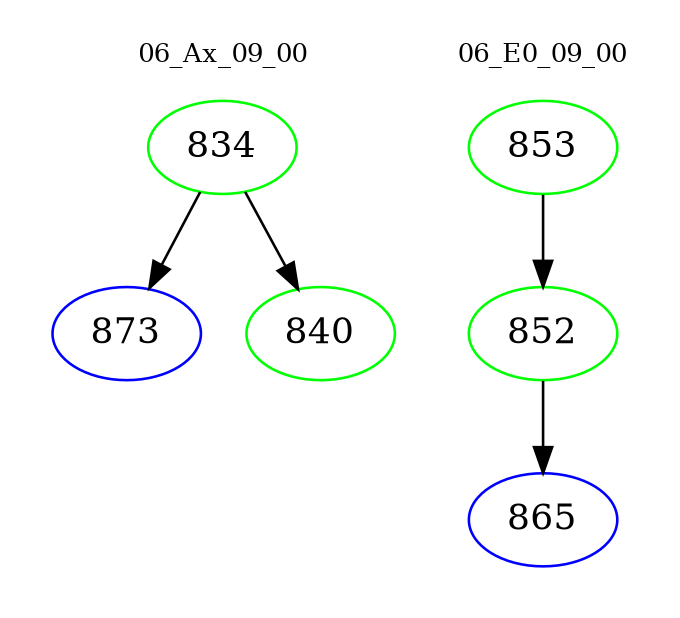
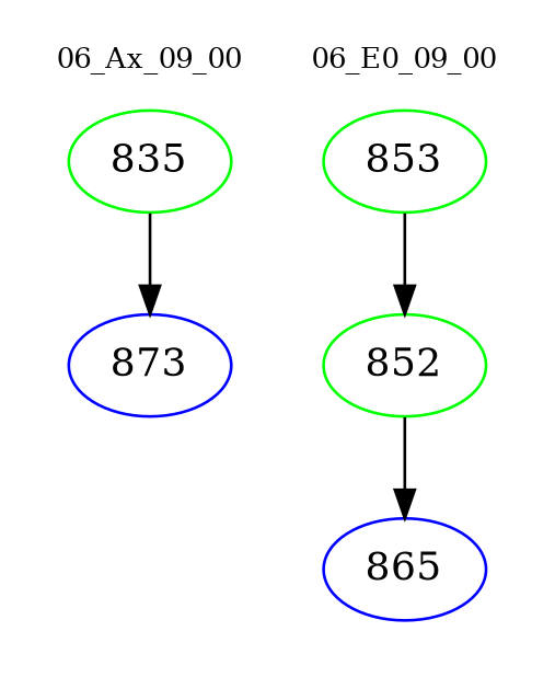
  digraph {
    fontname="DejaVu Serif"
    node [color=green fontname="DejaVu Serif"]
    edge [color=black fontname="DejaVu Serif"]
-   n1 [label=834]
+   n1 [label=835]
    n2 [color=blue label=873]
-   n3 [label=840]
    n4 [label=852]
    n5 [label=853]
    n6 [color=blue label=865]
    subgraph cluster_1 {
      color=white
      fontsize=10
      label="06_Ax_09_00"
      n1
      n2
-     n3
    }
    subgraph cluster_2 {
      color=white
      fontsize=10
      label="06_E0_09_00"
      n4
      n5
      n6
    }
    n1 -> n2
-   n1 -> n3
    n4 -> n6
    n5 -> n4
  }
